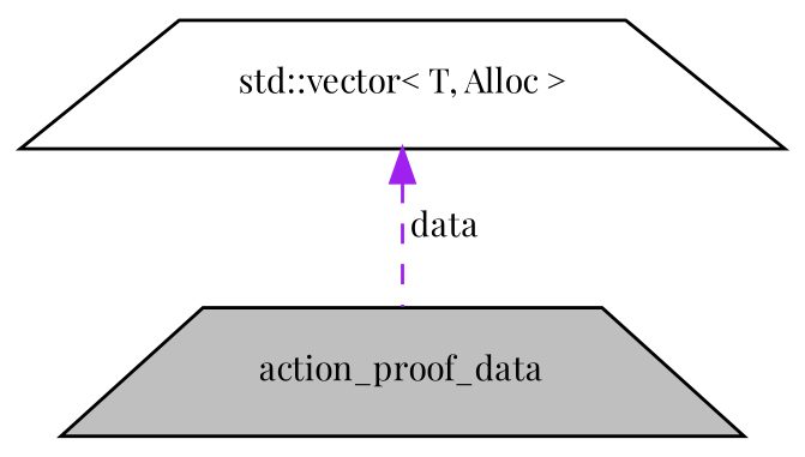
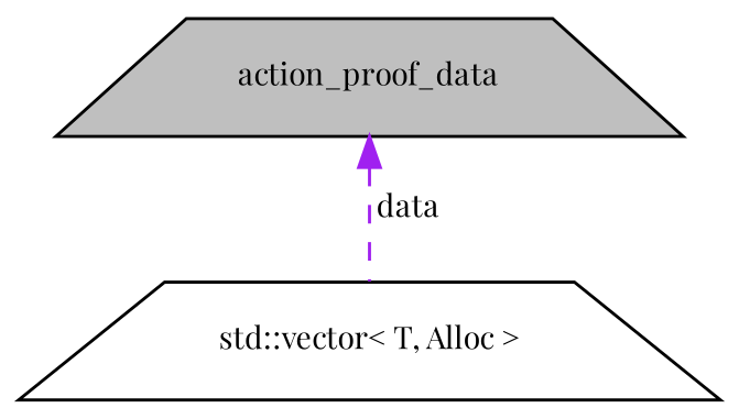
  digraph {
    fontname="Playfair Display"
    node [color=black fontname="Playfair Display" fontsize=10 shape=trapezium style=filled]
    n1 [fillcolor=grey75 fontcolor=black height=0.2 label=action_proof_data width=0.4]
    n2 [fillcolor=white height=0.2 label="std::vector\< T, Alloc \>" width=0.4]
-   n2 -> n1 [color=purple dir=back fontname="Playfair Display" fontsize=10 label=" data" labelfontname=Helvetica labelfontsize=10 style=dashed]
+   n1 -> n2 [color=purple dir=back fontname="Playfair Display" fontsize=10 label=" data" labelfontname=Helvetica labelfontsize=10 style=dashed]
  }
